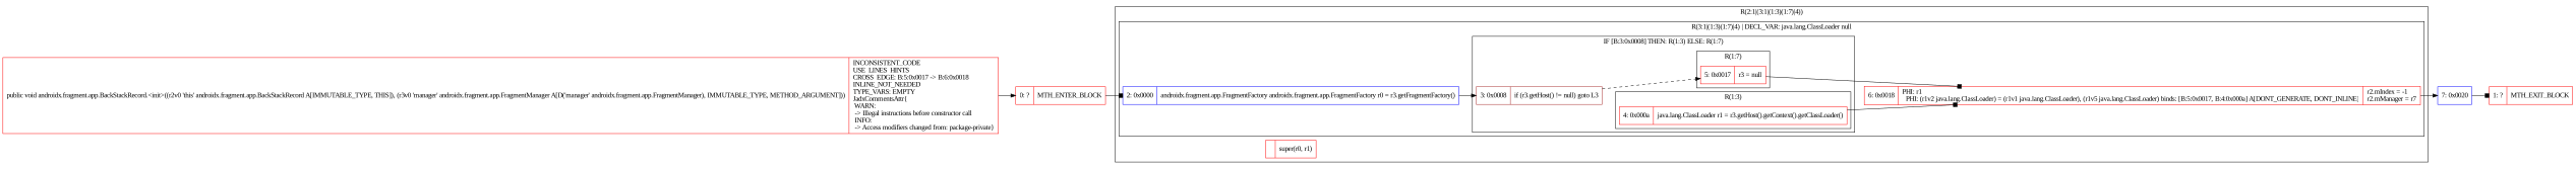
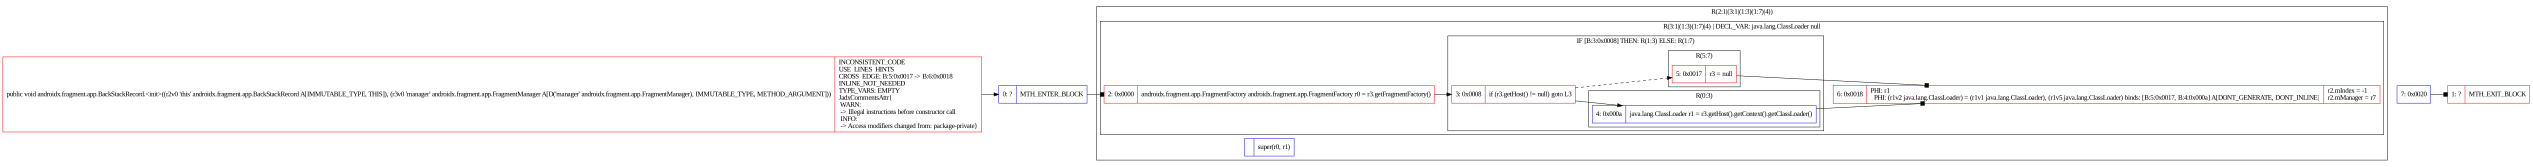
  digraph {
    fontname="Liberation Serif"
    rankdir=LR
    node [color=red fontname="Liberation Serif" shape=record]
    edge [arrowhead=normal fontname="Liberation Serif"]
-   n1 [label="{4\:\ 0x000a|java.lang.ClassLoader r1 = r3.getHost().getContext().getClassLoader()\l}"]
+   n1 [color=blue label="{4\:\ 0x000a|java.lang.ClassLoader r1 = r3.getHost().getContext().getClassLoader()\l}"]
    n2 [label="{5\:\ 0x0017|r3 = null\l}"]
    n3 [color=brown label="{3\:\ 0x0008|if (r3.getHost() != null) goto L3\l}"]
-   n4 [color=blue label="{2\:\ 0x0000|androidx.fragment.app.FragmentFactory androidx.fragment.app.FragmentFactory r0 = r3.getFragmentFactory()\l}"]
+   n4 [label="{2\:\ 0x0000|androidx.fragment.app.FragmentFactory androidx.fragment.app.FragmentFactory r0 = r3.getFragmentFactory()\l}"]
    n5 [label="{6\:\ 0x0018|PHI: r1 \l  PHI: (r1v2 java.lang.ClassLoader) = (r1v1 java.lang.ClassLoader), (r1v5 java.lang.ClassLoader) binds: [B:5:0x0017, B:4:0x000a] A[DONT_GENERATE, DONT_INLINE]\l|r2.mIndex = \-1\lr2.mManager = r7\l}"]
-   n6 [label="{|super(r0, r1)\l}"]
+   n6 [color=blue label="{|super(r0, r1)\l}"]
    n7 [color=blue label="{7\:\ 0x0020}"]
    n8 [label="{1\:\ ?|MTH_EXIT_BLOCK\l}"]
-   n9 [label="{0\:\ ?|MTH_ENTER_BLOCK\l}"]
+   n9 [color=blue label="{0\:\ ?|MTH_ENTER_BLOCK\l}"]
    n10 [label="{public void androidx.fragment.app.BackStackRecord.\<init\>((r2v0 'this' androidx.fragment.app.BackStackRecord A[IMMUTABLE_TYPE, THIS]), (r3v0 'manager' androidx.fragment.app.FragmentManager A[D('manager' androidx.fragment.app.FragmentManager), IMMUTABLE_TYPE, METHOD_ARGUMENT]))  | INCONSISTENT_CODE\lUSE_LINES_HINTS\lCROSS_EDGE: B:5:0x0017 \-\> B:6:0x0018\lINLINE_NOT_NEEDED\lTYPE_VARS: EMPTY\lJadxCommentsAttr\{\l WARN: \l \-\> Illegal instructions before constructor call\l INFO: \l \-\> Access modifiers changed from: package\-private\}\l}"]
    subgraph cluster_1 {
      label="R(2:1|(3:1|(1:3)(1:7)|4))"
      n6
      subgraph cluster_2 {
        label="R(3:1|(1:3)(1:7)|4) | DECL_VAR: java.lang.ClassLoader null\l"
        n4
        n5
        subgraph cluster_3 {
          label="IF [B:3:0x0008] THEN: R(1:3) ELSE: R(1:7)"
          n3
          subgraph cluster_4 {
-           label="R(1:3)"
+           label="R(0:3)"
            n1
          }
          subgraph cluster_5 {
-           label="R(1:7)"
+           label="R(5:7)"
            n2
          }
        }
      }
    }
    n1 -> n5 [arrowhead=box]
    n2 -> n5 [arrowhead=box]
+   n3 -> n1
    n3 -> n2 [style=dashed]
    n4 -> n3
-   n5 -> n7
    n7 -> n8 [arrowhead=box]
    n9 -> n4 [arrowhead=box]
    n10 -> n9
  }
